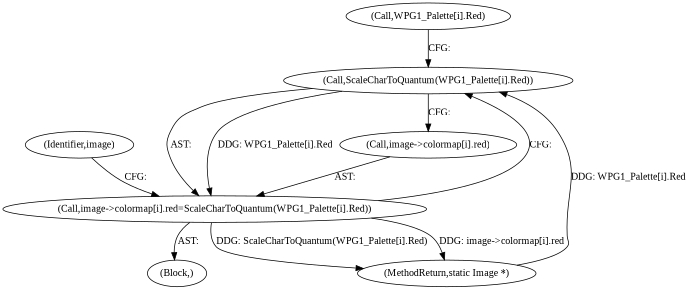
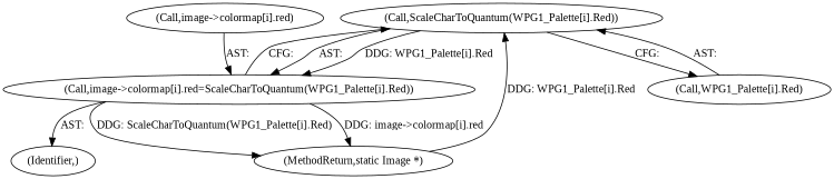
  digraph {
    fontname="Liberation Serif"
    node [fontname="Liberation Serif"]
    edge [fontname="Liberation Serif"]
    n1 [label="(Call,ScaleCharToQuantum(WPG1_Palette[i].Red))"]
    n2 [label="(Call,image->colormap[i].red=ScaleCharToQuantum(WPG1_Palette[i].Red))"]
    n3 [label="(Call,WPG1_Palette[i].Red)"]
    n4 [label="(MethodReturn,static Image *)"]
-   n5 [label="(Block,)"]
+   n5 [label="(Identifier,)"]
    n6 [label="(Call,image->colormap[i].red)"]
-   n7 [label="(Identifier,image)"]
    n1 -> n2 [label="AST: "]
    n1 -> n2 [label="DDG: WPG1_Palette[i].Red"]
-   n1 -> n6 [label="CFG: "]
+   n1 -> n3 [label="CFG: "]
    n2 -> n1 [label="CFG: "]
    n2 -> n4 [label="DDG: image->colormap[i].red"]
    n2 -> n4 [label="DDG: ScaleCharToQuantum(WPG1_Palette[i].Red)"]
    n2 -> n5 [label="AST: "]
-   n3 -> n1 [label="CFG: "]
+   n3 -> n1 [label="AST: "]
    n4 -> n1 [label="DDG: WPG1_Palette[i].Red"]
    n6 -> n2 [label="AST: "]
-   n7 -> n2 [label="CFG: "]
  }
